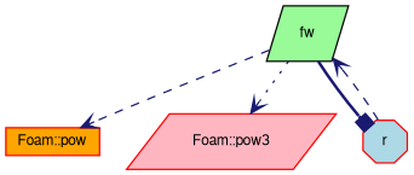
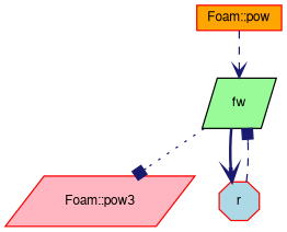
  digraph {
    rankdir=TB
    node [color=red fontname=FreeSans fontsize=10 shape=parallelogram style=filled]
    edge [arrowhead=vee color=midnightblue fontname=FreeSans fontsize=10 labelfontname=FreeSans labelfontsize=10 style=dashed]
    n1 [color=black fillcolor=palegreen fontcolor=black height=0.2 label=fw width=0.4]
    n2 [fillcolor=orange height=0.2 label="Foam::pow" shape=box width=0.4]
    n3 [fillcolor=lightpink height=0.2 label="Foam::pow3" width=0.4]
    n4 [fillcolor=lightblue height=0.2 label=r shape=octagon width=0.4]
-   n1 -> n2
-   n1 -> n3 [style=dotted]
-   n1 -> n4 [arrowhead=box style=bold]
-   n4 -> n1
+   n2 -> n1
+   n1 -> n3 [arrowhead=box style=dotted]
+   n1 -> n4 [style=bold]
+   n4 -> n1 [arrowhead=box]
  }
